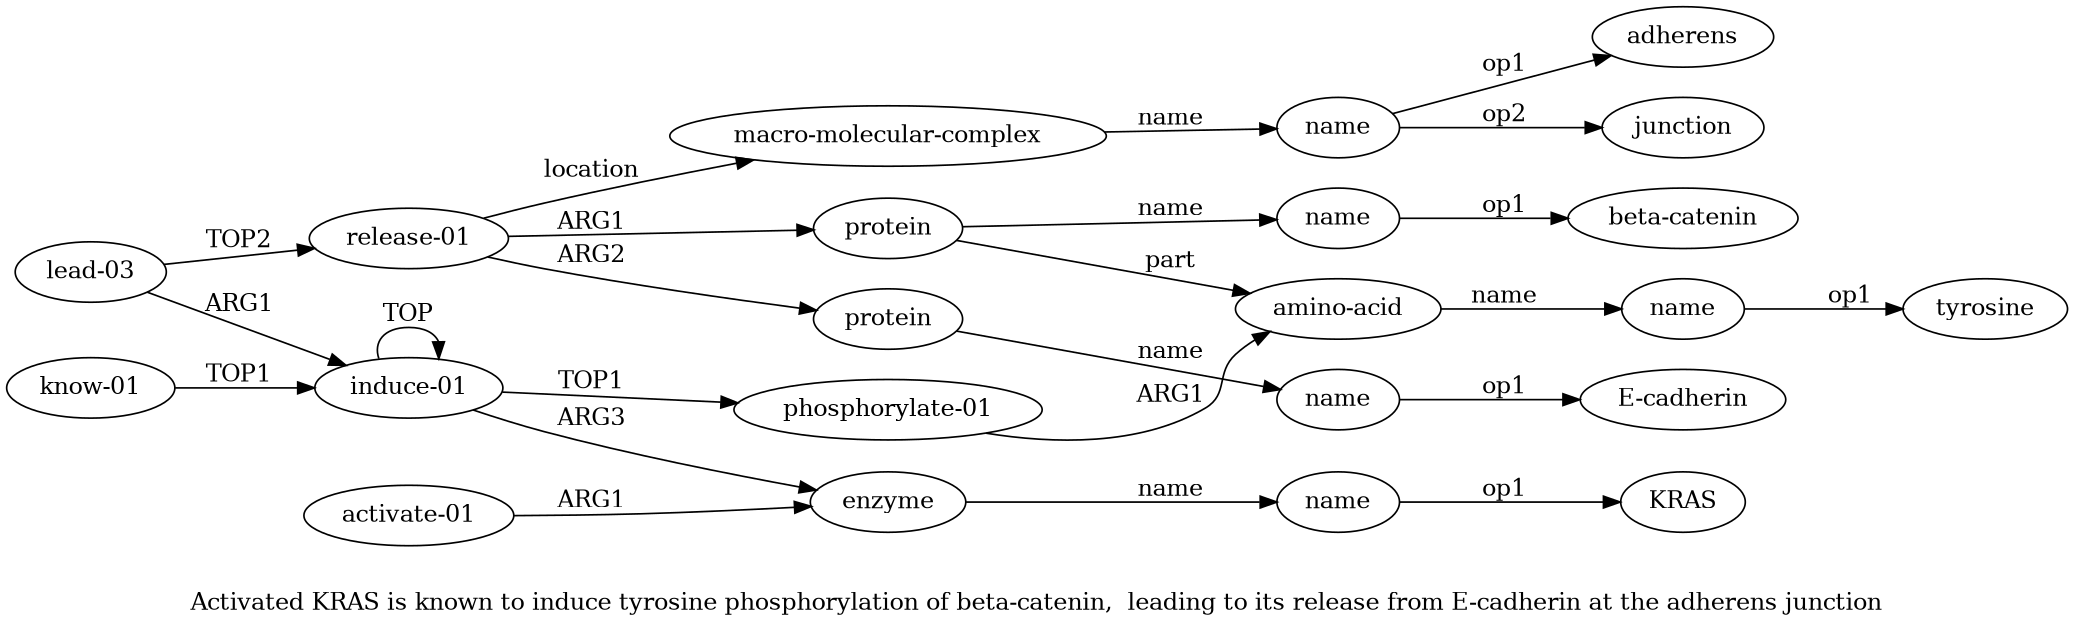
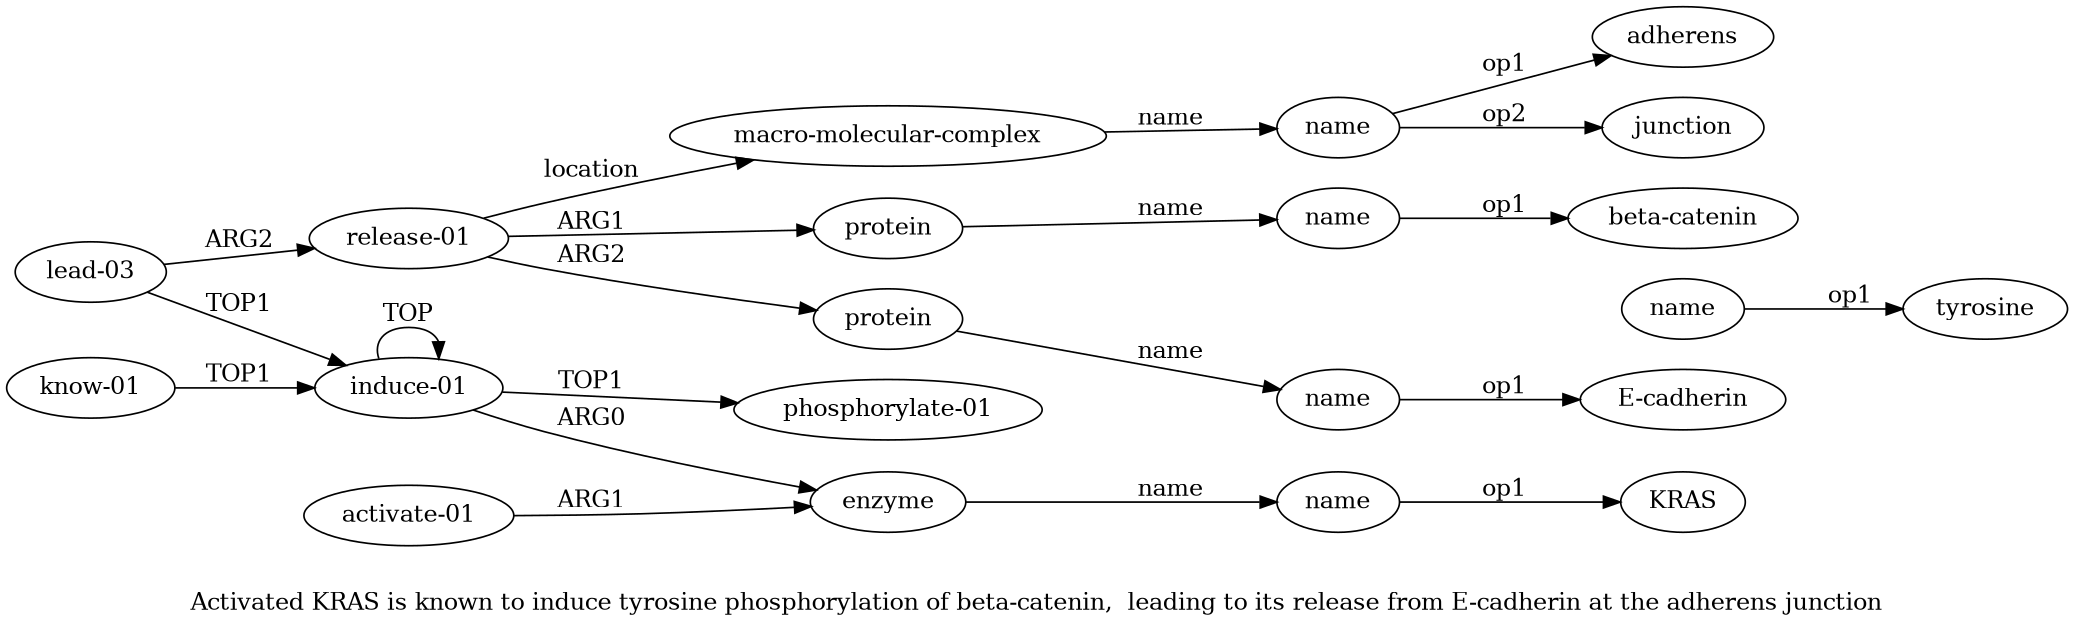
  digraph {
    label="Activated KRAS is known to induce tyrosine phosphorylation of beta-catenin,  leading to its release from E-cadherin at the adherens junction"
    rankdir=LR
    node [color=black gold_ind=-1 gold_label=name test_ind=-1 test_label=name]
    edge [color=black gold_label=ARG1 test_label=ARG1]
    n1 [gold_label="beta-catenin" label="beta-catenin" test_label="beta-catenin"]
    n2 [gold_label=KRAS label=KRAS test_label=KRAS]
    n3 [gold_label=junction label=junction test_label=junction]
    n4 [gold_ind=15 gold_label="know-01" label="know-01" test_ind=15 test_label="know-01"]
    n5 [gold_ind=0 gold_label="induce-01" label="induce-01" test_ind=0 test_label="induce-01"]
    n6 [gold_ind=1 gold_label=enzyme label=enzyme test_ind=1 test_label=enzyme]
    n7 [gold_ind=4 gold_label="phosphorylate-01" label="phosphorylate-01" test_ind=4 test_label="phosphorylate-01"]
    n8 [gold_ind=2 label=name test_ind=2]
-   n9 [gold_ind=5 gold_label="amino-acid" label="amino-acid" test_ind=5 test_label="amino-acid"]
    n10 [gold_ind=14 label=name test_ind=14]
    n11 [gold_label=adherens label=adherens test_label=adherens]
    n12 [gold_ind=11 gold_label=protein label=protein test_ind=11 test_label=protein]
    n13 [gold_ind=12 label=name test_ind=12]
    n14 [gold_label="E-cadherin" label="E-cadherin" test_label="E-cadherin"]
    n15 [gold_ind=10 gold_label="release-01" label="release-01" test_ind=10 test_label="release-01"]
    n16 [gold_ind=13 gold_label="macro-molecular-complex" label="macro-molecular-complex" test_ind=13 test_label="macro-molecular-complex"]
    n17 [gold_ind=7 gold_label=protein label=protein test_ind=7 test_label=protein]
    n18 [gold_ind=8 label=name test_ind=8]
    n19 [gold_ind=6 label=name test_ind=6]
    n20 [gold_label=tyrosine label=tyrosine test_label=tyrosine]
    n21 [gold_ind=9 gold_label="lead-03" label="lead-03" test_ind=9 test_label="lead-03"]
    n22 [gold_ind=3 gold_label="activate-01" label="activate-01" test_ind=3 test_label="activate-01"]
    n4 -> n5 [label=TOP1]
    n5 -> n5 [gold_label=TOP label=TOP test_label=TOP]
-   n5 -> n6 [gold_label=ARG0 label=ARG3 test_label=ARG0]
+   n5 -> n6 [gold_label=ARG0 label=ARG0 test_label=ARG0]
    n5 -> n7 [label=TOP1]
    n6 -> n8 [gold_label=name label=name test_label=name]
-   n7 -> n9 [label=ARG1]
    n8 -> n2 [gold_label=op1 label=op1 test_label=op1]
-   n9 -> n19 [gold_label=name label=name test_label=name]
    n10 -> n3 [gold_label=op2 label=op2 test_label=op2]
    n10 -> n11 [gold_label=op1 label=op1 test_label=op1]
    n12 -> n13 [gold_label=name label=name test_label=name]
    n13 -> n14 [gold_label=op1 label=op1 test_label=op1]
    n15 -> n12 [gold_label=ARG2 label=ARG2 test_label=ARG2]
    n15 -> n16 [gold_label=location label=location test_label=location]
    n15 -> n17 [label=ARG1]
    n16 -> n10 [gold_label=name label=name test_label=name]
-   n17 -> n9 [gold_label=part label=part test_label=part]
    n17 -> n18 [gold_label=name label=name test_label=name]
    n18 -> n1 [gold_label=op1 label=op1 test_label=op1]
    n19 -> n20 [gold_label=op1 label=op1 test_label=op1]
-   n21 -> n5 [label=ARG1]
-   n21 -> n15 [gold_label=ARG2 label=TOP2 test_label=ARG2]
+   n21 -> n5 [label=TOP1]
+   n21 -> n15 [gold_label=ARG2 label=ARG2 test_label=ARG2]
    n22 -> n6 [label=ARG1]
  }
